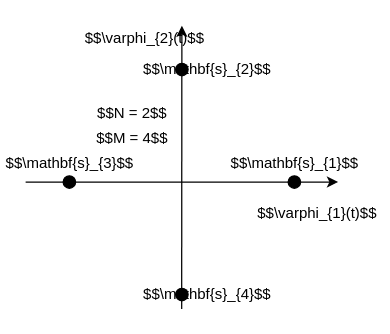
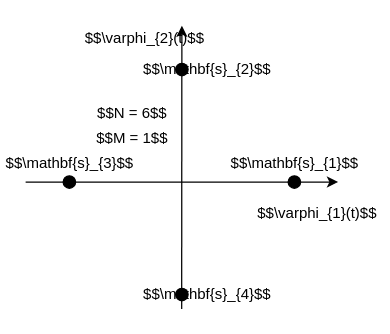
  <mxCell id="0" />
  <mxCell id="1" parent="0" />
  <mxCell id="2" value="" style="endArrow=classic;html=1;exitX=0;exitY=0.5;exitDx=0;exitDy=0;entryX=1;entryY=0.5;entryDx=0;entryDy=0;" edge="1" parent="1"><mxGeometry width="50" height="50" relative="1" as="geometry"><mxPoint x="20" y="145" as="sourcePoint" /><mxPoint x="270" y="145" as="targetPoint" /></mxGeometry></mxCell>
  <mxCell id="3" value="" style="endArrow=classic;html=1;exitX=0.332;exitY=1.076;exitDx=0;exitDy=0;entryX=0.5;entryY=0;entryDx=0;entryDy=0;exitPerimeter=0;" edge="1" parent="1" source="13"><mxGeometry width="50" height="50" relative="1" as="geometry"><mxPoint x="145" y="270" as="sourcePoint" /><mxPoint x="145" y="20" as="targetPoint" /></mxGeometry></mxCell>
  <mxCell id="4" value="$$\varphi_{1}(t)$$" style="text;html=1;align=center;verticalAlign=middle;resizable=1;points=[];autosize=1;" vertex="1" parent="1"><mxGeometry x="215" y="160" width="75" height="20" as="geometry" /></mxCell>
  <mxCell id="5" value="$$\varphi_{2}(t)$$" style="text;html=1;align=center;verticalAlign=middle;resizable=1;points=[];autosize=1;" vertex="1" parent="1"><mxGeometry x="60" y="20" width="110" height="20" as="geometry" /></mxCell>
  <mxCell id="6" value="" style="ellipse;whiteSpace=wrap;html=1;aspect=fixed;fillColor=#000000;" vertex="1" parent="1"><mxGeometry x="140" y="50" width="10" height="10" as="geometry" /></mxCell>
  <mxCell id="7" value="" style="ellipse;whiteSpace=wrap;html=1;aspect=fixed;fillColor=#000000;" vertex="1" parent="1"><mxGeometry x="140" y="230" width="10" height="10" as="geometry" /></mxCell>
  <mxCell id="8" value="" style="ellipse;whiteSpace=wrap;html=1;aspect=fixed;fillColor=#000000;" vertex="1" parent="1"><mxGeometry x="230" y="140" width="10" height="10" as="geometry" /></mxCell>
  <mxCell id="9" value="" style="ellipse;whiteSpace=wrap;html=1;aspect=fixed;fillColor=#000000;" vertex="1" parent="1"><mxGeometry x="50" y="140" width="10" height="10" as="geometry" /></mxCell>
  <mxCell id="10" value="$$\mathbf{s}_{1}$$" style="text;html=1;align=center;verticalAlign=middle;resizable=1;points=[];autosize=1;" vertex="1" parent="1"><mxGeometry x="215" y="120" width="40" height="20" as="geometry" /></mxCell>
  <mxCell id="11" value="$$\mathbf{s}_{2}$$" style="text;html=1;align=center;verticalAlign=middle;resizable=1;points=[];autosize=1;" vertex="1" parent="1"><mxGeometry x="105" y="45" width="120" height="20" as="geometry" /></mxCell>
  <mxCell id="12" value="$$\mathbf{s}_{3}$$" style="text;html=1;align=center;verticalAlign=middle;resizable=1;points=[];autosize=1;" vertex="1" parent="1"><mxGeometry x="32.5" y="120" width="45" height="20" as="geometry" /></mxCell>
  <mxCell id="13" value="$$\mathbf{s}_{4}$$" style="text;html=1;align=center;verticalAlign=middle;resizable=1;points=[];autosize=1;" vertex="1" parent="1"><mxGeometry x="105" y="225" width="120" height="20" as="geometry" /></mxCell>
- <mxCell id="14" value="$$N = 2$$" style="text;html=1;align=center;verticalAlign=middle;resizable=0;points=[];autosize=1;" vertex="1" parent="1"><mxGeometry x="70" y="80" width="70" height="20" as="geometry" /></mxCell>
- <mxCell id="15" value="$$M = 4$$" style="text;html=1;align=center;verticalAlign=middle;resizable=0;points=[];autosize=1;" vertex="1" parent="1"><mxGeometry x="70" y="100" width="70" height="20" as="geometry" /></mxCell>
+ <mxCell id="14" value="$$N = 6$$" style="text;html=1;align=center;verticalAlign=middle;resizable=0;points=[];autosize=1;" vertex="1" parent="1"><mxGeometry x="70" y="80" width="70" height="20" as="geometry" /></mxCell>
+ <mxCell id="15" value="$$M = 1$$" style="text;html=1;align=center;verticalAlign=middle;resizable=0;points=[];autosize=1;" vertex="1" parent="1"><mxGeometry x="70" y="100" width="70" height="20" as="geometry" /></mxCell>
